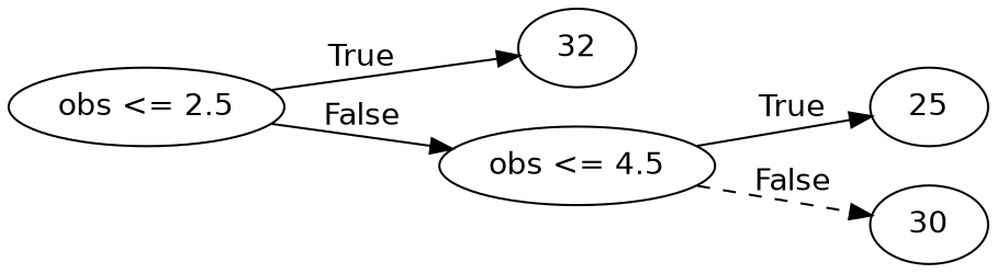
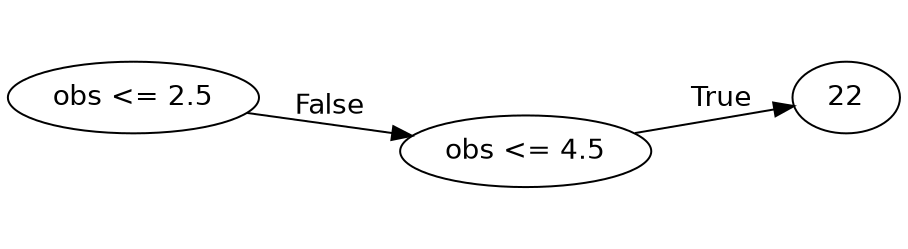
  digraph {
    fontname="DejaVu Sans"
    rankdir=LR
    node [fontname="DejaVu Sans"]
    edge [fontname="DejaVu Sans"]
    n1 [label="obs <= 2.5"]
-   n2 [label=32]
    n3 [label="obs <= 4.5"]
-   n4 [label=25]
-   n5 [label=30]
-   n1 -> n2 [label=True]
+   n4 [label=22]
    n1 -> n3 [label=False style=solid]
    n3 -> n4 [label=True]
-   n3 -> n5 [label=False style=dashed]
  }
